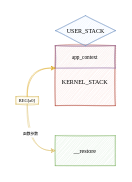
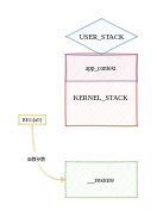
  <mxCell id="0" />
  <mxCell id="1" parent="0" />
  <mxCell id="2" value="&lt;font style=&quot;font-size: 8px;&quot;&gt;&lt;br&gt;KERNEL_STACK&lt;br&gt;&lt;/font&gt;" style="rounded=0;whiteSpace=wrap;html=1;fillColor=#fad9d5;strokeColor=#ae4132;sketch=1;strokeWidth=0.5;fontFamily=Hack Nerd Font;" vertex="1" parent="1"><mxGeometry x="73.25" y="60" width="80" height="80" as="geometry" /></mxCell>
- <mxCell id="3" value="&lt;font style=&quot;font-size: 7px;&quot;&gt;&lt;font style=&quot;font-size: 7px;&quot;&gt;app_context&lt;/font&gt;&lt;br&gt;&lt;/font&gt;" style="rounded=0;whiteSpace=wrap;html=1;sketch=1;strokeWidth=0.5;fontFamily=Hack Nerd Font;fontSize=8;fillColor=#f5f5f5;strokeColor=#9673a6;" vertex="1" parent="1"><mxGeometry x="73.25" y="60" width="80" height="30" as="geometry" /></mxCell>
- <mxCell id="4" value="&lt;font&gt;__restore&lt;/font&gt;" style="rounded=0;whiteSpace=wrap;html=1;sketch=1;strokeWidth=0.5;fontFamily=Hack Nerd Font;fontSize=8;fillColor=#d5e8d4;strokeColor=#82b366;" vertex="1" parent="1"><mxGeometry x="73.25" y="180" width="80" height="40" as="geometry" /></mxCell>
+ <mxCell id="3" value="&lt;font style=&quot;font-size: 7px;&quot;&gt;&lt;font style=&quot;font-size: 7px;&quot;&gt;app_context&lt;/font&gt;&lt;br&gt;&lt;/font&gt;" style="rounded=0;whiteSpace=wrap;html=1;sketch=1;strokeWidth=0.5;fontFamily=Hack Nerd Font;fontSize=8;fillColor=#e1d5e7;strokeColor=#9673a6;" vertex="1" parent="1"><mxGeometry x="73.25" y="60" width="80" height="30" as="geometry" /></mxCell>
+ <mxCell id="4" value="&lt;font&gt;__restore&lt;/font&gt;" style="rounded=0;whiteSpace=wrap;html=1;sketch=1;strokeWidth=0.5;fontFamily=Hack Nerd Font;fontSize=8;fillColor=#d5e8d4;strokeColor=#82b366;dashed=1;" vertex="1" parent="1"><mxGeometry x="73.25" y="180" width="80" height="40" as="geometry" /></mxCell>
  <mxCell id="5" value="&lt;font&gt;&lt;span style=&quot;font-size: 8px;&quot;&gt;USER_STACK&lt;/span&gt;&lt;/font&gt;" style="rhombus;whiteSpace=wrap;html=1;fillColor=#dae8fc;strokeColor=#6c8ebf;sketch=1;strokeWidth=0.5;fontFamily=Hack Nerd Font;" vertex="1" parent="1"><mxGeometry x="73.5" y="20" width="80" height="40" as="geometry" /></mxCell>
  <mxCell id="6" style="edgeStyle=orthogonalEdgeStyle;curved=1;sketch=1;orthogonalLoop=1;jettySize=auto;html=1;exitX=0.5;exitY=1;exitDx=0;exitDy=0;entryX=0;entryY=0.5;entryDx=0;entryDy=0;strokeWidth=0.5;fontFamily=Hack Nerd Font;fontSize=8;startArrow=none;startFill=0;endArrow=classic;endFill=1;startSize=4;endSize=4;sourcePerimeterSpacing=4;targetPerimeterSpacing=4;fillColor=#fff2cc;strokeColor=#d6b656;" edge="1" parent="1" source="9" target="4"><mxGeometry relative="1" as="geometry" /></mxCell>
  <mxCell id="7" value="&lt;font face=&quot;Hack Nerd Font&quot;&gt;&lt;span style=&quot;font-size: 5px;&quot;&gt;函数参数&lt;/span&gt;&lt;/font&gt;" style="edgeLabel;html=1;align=center;verticalAlign=middle;resizable=0;points=[];" vertex="1" connectable="0" parent="6"><mxGeometry x="-0.245" y="4" relative="1" as="geometry"><mxPoint as="offset" /></mxGeometry></mxCell>
- <mxCell id="8" style="edgeStyle=orthogonalEdgeStyle;curved=1;sketch=1;orthogonalLoop=1;jettySize=auto;html=1;entryX=0;entryY=1;entryDx=0;entryDy=0;strokeWidth=0.5;fontFamily=Hack Nerd Font;fontSize=6;fontColor=#000000;endSize=4;fillColor=#ffe6cc;strokeColor=#d79b00;" edge="1" parent="1" source="9" target="3"><mxGeometry relative="1" as="geometry"><Array as="points"><mxPoint x="36" y="90" /></Array></mxGeometry></mxCell>
  <mxCell id="9" value="REG[a0]" style="rounded=0;whiteSpace=wrap;html=1;sketch=1;strokeColor=#d6b656;strokeWidth=0.5;fontFamily=Hack Nerd Font;fontSize=6;fillColor=#fff2cc;" vertex="1" parent="1"><mxGeometry x="20.75" y="128" width="30" height="10" as="geometry" /></mxCell>
